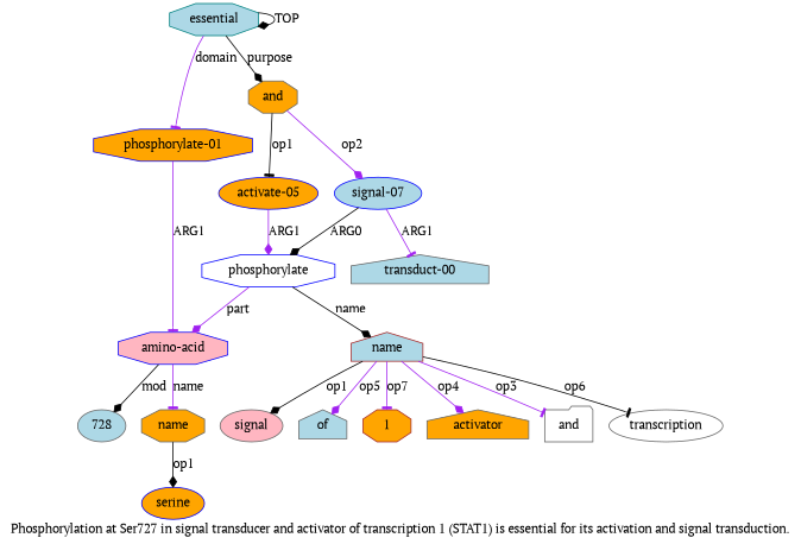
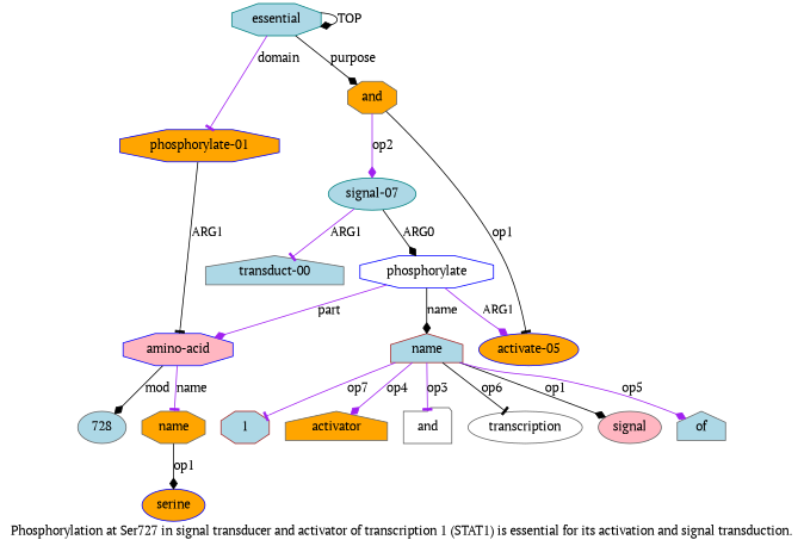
  digraph {
    fontname="PT Serif"
    label="Phosphorylation at Ser727 in signal transducer and activator of transcription 1 (STAT1) is essential for its activation and signal transduction."
    node [color=gray40 fillcolor=lightblue fontname="PT Serif" gold_ind=-1 gold_label=and shape=octagon style=filled test_ind=-1 test_label=and]
    edge [arrowhead=diamond color=black fontname="PT Serif" gold_label=ARG1 test_label=ARG1]
    n1 [color=blue fillcolor=orange gold_label=serine label=serine shape=ellipse test_label=serine]
    n2 [fillcolor=lightpink gold_label=signal label=signal shape=ellipse test_label=signal]
    n3 [gold_label=of label=of shape=house test_label=of]
    n4 [gold_label=727 label=728 shape=ellipse test_label=727]
-   n5 [color=brown fillcolor=orange gold_label=1 label=1 test_label=1]
+   n5 [color=brown gold_label=1 label=1 test_label=1]
    n6 [fillcolor=orange gold_label=activator label=activator shape=house test_label=activator]
    n7 [fillcolor=white label=and shape=folder]
    n8 [color=blue fillcolor=orange gold_ind=1 gold_label="phosphorylate-01" label="phosphorylate-01" test_ind=1 test_label="phosphorylate-01"]
    n9 [color=blue fillcolor=lightpink gold_ind=2 gold_label="amino-acid" label="amino-acid" test_ind=2 test_label="amino-acid"]
    n10 [fillcolor=orange gold_ind=3 gold_label=name label=name test_ind=3 test_label=name]
    n11 [color=teal gold_ind=0 gold_label=essential label=essential test_ind=0 test_label=essential]
    n12 [fillcolor=orange gold_ind=6 label=and test_ind=6]
    n13 [color=blue fillcolor=orange gold_ind=7 gold_label="activate-01" label="activate-05" shape=ellipse test_ind=7 test_label="activate-01"]
-   n14 [color=blue gold_ind=8 gold_label="signal-07" label="signal-07" shape=ellipse test_ind=8 test_label="signal-07"]
+   n14 [color=teal gold_ind=8 gold_label="signal-07" label="signal-07" shape=ellipse test_ind=8 test_label="signal-07"]
    n15 [color=blue fillcolor=white gold_ind=4 gold_label=protein label=phosphorylate test_ind=4 test_label=protein]
    n16 [gold_ind=9 gold_label="transduct-00" label="transduct-00" shape=house test_ind=9 test_label="transduct-00"]
    n17 [color=brown gold_ind=5 gold_label=name label=name shape=house test_ind=5 test_label=name]
    n18 [fillcolor=white gold_label=transcription label=transcription shape=ellipse test_label=transcription]
-   n8 -> n9 [arrowhead=tee color=purple label=ARG1]
+   n8 -> n9 [arrowhead=tee label=ARG1]
    n9 -> n4 [gold_label=mod label=mod test_label=mod]
    n9 -> n10 [arrowhead=tee color=purple gold_label=name label=name test_label=name]
    n10 -> n1 [gold_label=op1 label=op1 test_label=op1]
    n11 -> n8 [arrowhead=tee color=purple gold_label=domain label=domain test_label=domain]
    n11 -> n11 [gold_label=TOP label=TOP test_label=TOP]
    n11 -> n12 [gold_label=purpose label=purpose test_label=purpose]
    n12 -> n13 [arrowhead=tee gold_label=op1 label=op1 test_label=op1]
    n12 -> n14 [color=purple gold_label=op2 label=op2 test_label=op2]
-   n13 -> n15 [color=purple label=ARG1]
+   n15 -> n13 [color=purple label=ARG1]
    n14 -> n15 [gold_label=ARG0 label=ARG0 test_label=ARG0]
    n14 -> n16 [arrowhead=tee color=purple label=ARG1]
    n15 -> n9 [color=purple gold_label=part label=part test_label=part]
    n15 -> n17 [gold_label=name label=name test_label=name]
    n17 -> n2 [gold_label=op1 label=op1 test_label=op1]
    n17 -> n3 [color=purple gold_label=op5 label=op5 test_label=op5]
    n17 -> n5 [arrowhead=tee color=purple gold_label=op7 label=op7 test_label=op7]
    n17 -> n6 [color=purple gold_label=op4 label=op4 test_label=op4]
    n17 -> n7 [arrowhead=tee color=purple gold_label=op3 label=op3 test_label=op3]
    n17 -> n18 [arrowhead=tee gold_label=op6 label=op6 test_label=op6]
  }
